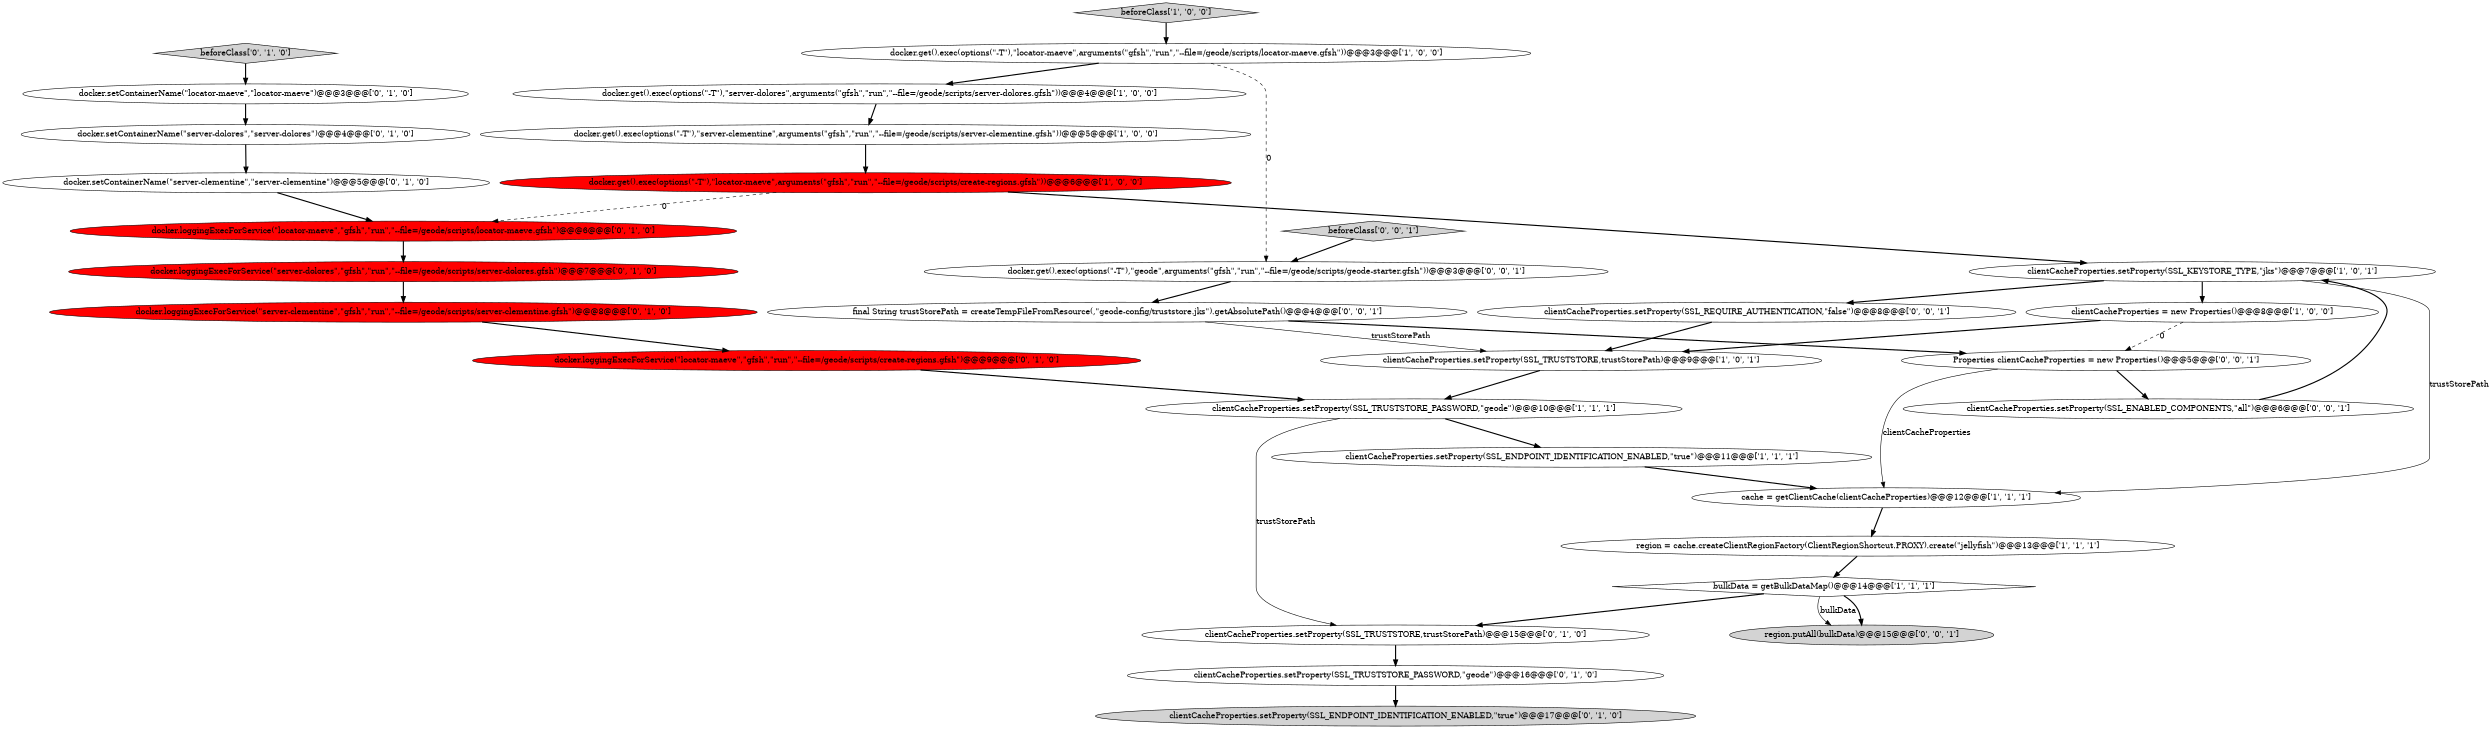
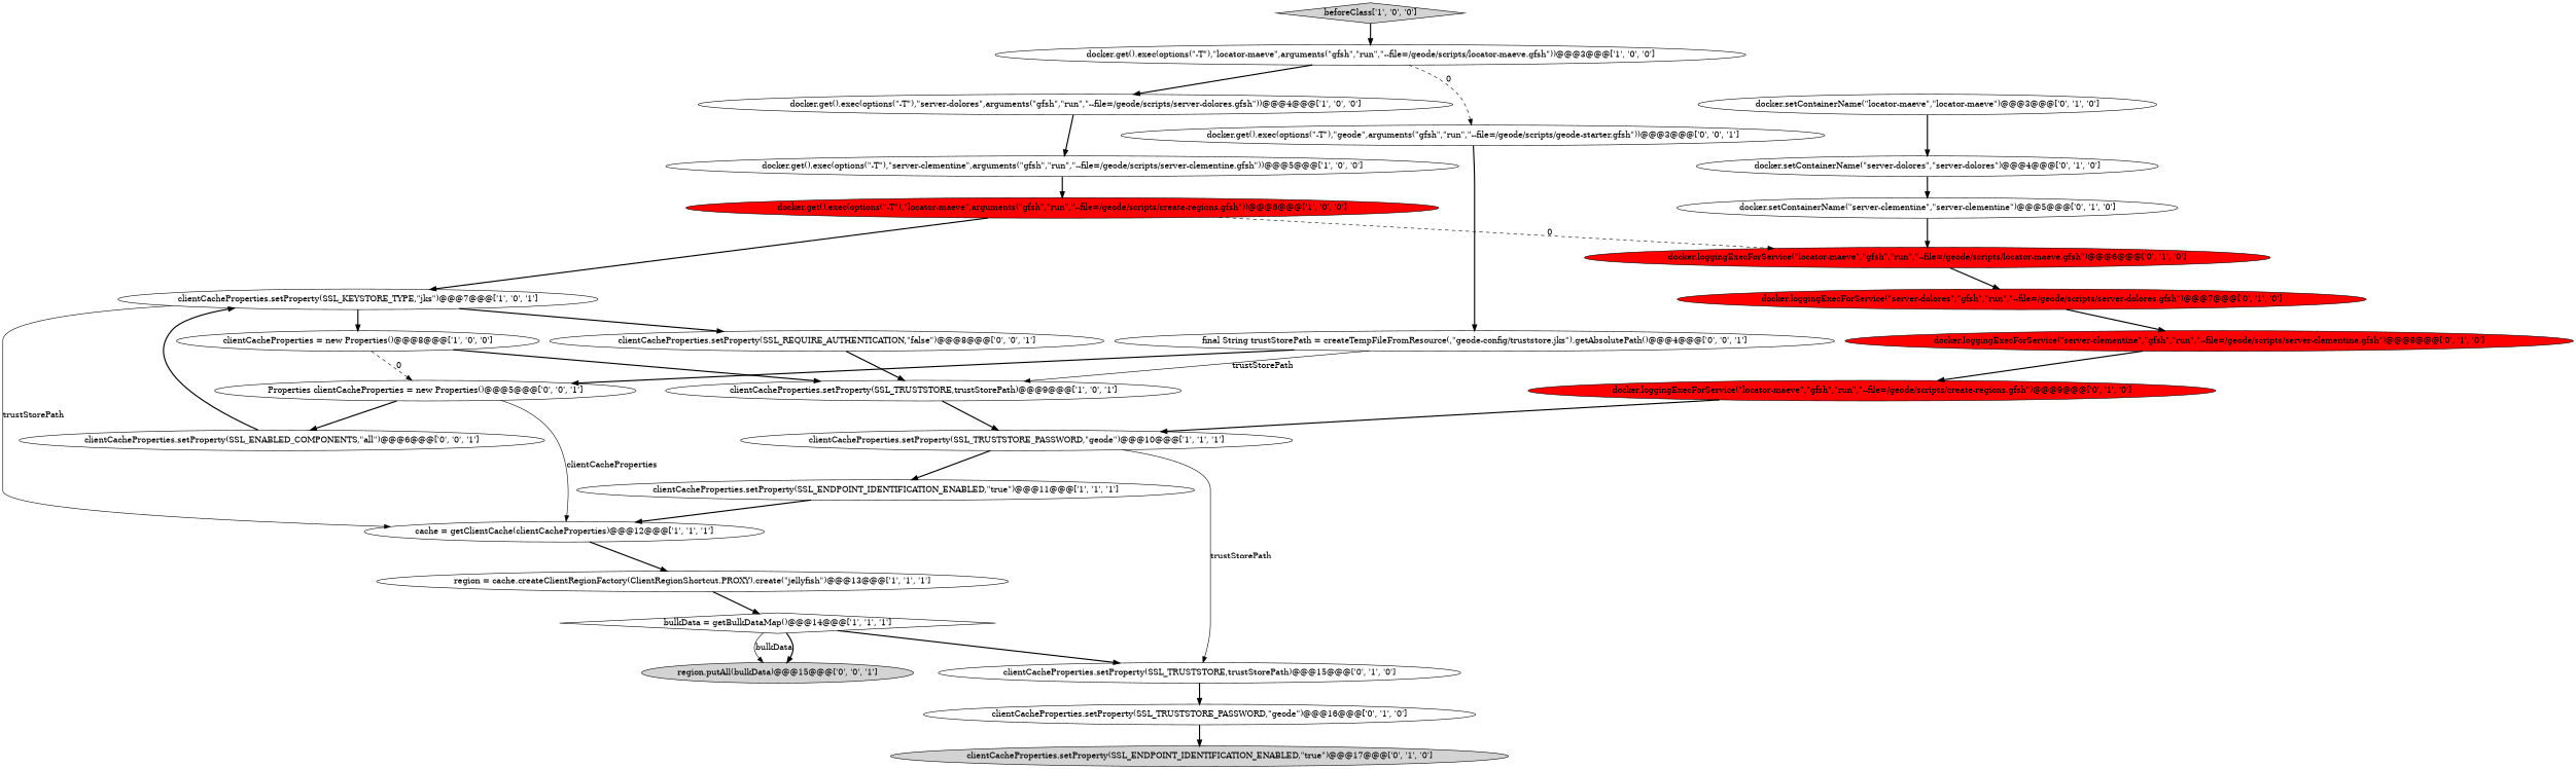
  digraph {
    node [fillcolor=white shape=ellipse style=filled]
    edge [style=bold]
    n1 [label="docker.setContainerName(\"server-dolores\",\"server-dolores\")@@@4@@@['0', '1', '0']"]
    n2 [label="docker.setContainerName(\"server-clementine\",\"server-clementine\")@@@5@@@['0', '1', '0']"]
    n3 [fillcolor=red label="docker.loggingExecForService(\"locator-maeve\",\"gfsh\",\"run\",\"--file=/geode/scripts/locator-maeve.gfsh\")@@@6@@@['0', '1', '0']"]
    n4 [label="clientCacheProperties.setProperty(SSL_ENABLED_COMPONENTS,\"all\")@@@6@@@['0', '0', '1']"]
    n5 [label="clientCacheProperties.setProperty(SSL_KEYSTORE_TYPE,\"jks\")@@@7@@@['1', '0', '1']"]
    n6 [label="clientCacheProperties = new Properties()@@@8@@@['1', '0', '0']"]
    n7 [label="cache = getClientCache(clientCacheProperties)@@@12@@@['1', '1', '1']"]
    n8 [label="clientCacheProperties.setProperty(SSL_REQUIRE_AUTHENTICATION,\"false\")@@@8@@@['0', '0', '1']"]
    n9 [fillcolor=red label="docker.loggingExecForService(\"server-dolores\",\"gfsh\",\"run\",\"--file=/geode/scripts/server-dolores.gfsh\")@@@7@@@['0', '1', '0']"]
-   n10 [fillcolor=lightgray label="beforeClass['0', '0', '1']" shape=diamond]
    n11 [label="docker.get().exec(options(\"-T\"),\"geode\",arguments(\"gfsh\",\"run\",\"--file=/geode/scripts/geode-starter.gfsh\"))@@@3@@@['0', '0', '1']"]
    n12 [label="final String trustStorePath = createTempFileFromResource(,\"geode-config/truststore.jks\").getAbsolutePath()@@@4@@@['0', '0', '1']"]
    n13 [label="docker.get().exec(options(\"-T\"),\"locator-maeve\",arguments(\"gfsh\",\"run\",\"--file=/geode/scripts/locator-maeve.gfsh\"))@@@3@@@['1', '0', '0']"]
    n14 [label="docker.get().exec(options(\"-T\"),\"server-dolores\",arguments(\"gfsh\",\"run\",\"--file=/geode/scripts/server-dolores.gfsh\"))@@@4@@@['1', '0', '0']"]
    n15 [label="docker.get().exec(options(\"-T\"),\"server-clementine\",arguments(\"gfsh\",\"run\",\"--file=/geode/scripts/server-clementine.gfsh\"))@@@5@@@['1', '0', '0']"]
    n16 [label="docker.setContainerName(\"locator-maeve\",\"locator-maeve\")@@@3@@@['0', '1', '0']"]
    n17 [label="clientCacheProperties.setProperty(SSL_TRUSTSTORE,trustStorePath)@@@9@@@['1', '0', '1']"]
    n18 [label="Properties clientCacheProperties = new Properties()@@@5@@@['0', '0', '1']"]
    n19 [label="clientCacheProperties.setProperty(SSL_TRUSTSTORE_PASSWORD,\"geode\")@@@10@@@['1', '1', '1']"]
    n20 [label="clientCacheProperties.setProperty(SSL_ENDPOINT_IDENTIFICATION_ENABLED,\"true\")@@@11@@@['1', '1', '1']"]
    n21 [label="region = cache.createClientRegionFactory(ClientRegionShortcut.PROXY).create(\"jellyfish\")@@@13@@@['1', '1', '1']"]
    n22 [label="clientCacheProperties.setProperty(SSL_TRUSTSTORE,trustStorePath)@@@15@@@['0', '1', '0']"]
    n23 [fillcolor=red label="docker.get().exec(options(\"-T\"),\"locator-maeve\",arguments(\"gfsh\",\"run\",\"--file=/geode/scripts/create-regions.gfsh\"))@@@6@@@['1', '0', '0']"]
-   n24 [fillcolor=lightgray label="beforeClass['0', '1', '0']" shape=diamond]
    n25 [fillcolor=lightgray label="region.putAll(bulkData)@@@15@@@['0', '0', '1']"]
    n26 [label="clientCacheProperties.setProperty(SSL_TRUSTSTORE_PASSWORD,\"geode\")@@@16@@@['0', '1', '0']"]
    n27 [fillcolor=lightgray label="clientCacheProperties.setProperty(SSL_ENDPOINT_IDENTIFICATION_ENABLED,\"true\")@@@17@@@['0', '1', '0']"]
    n28 [fillcolor=red label="docker.loggingExecForService(\"server-clementine\",\"gfsh\",\"run\",\"--file=/geode/scripts/server-clementine.gfsh\")@@@8@@@['0', '1', '0']"]
    n29 [fillcolor=red label="docker.loggingExecForService(\"locator-maeve\",\"gfsh\",\"run\",\"--file=/geode/scripts/create-regions.gfsh\")@@@9@@@['0', '1', '0']"]
    n30 [label="bulkData = getBulkDataMap()@@@14@@@['1', '1', '1']" shape=diamond]
    n31 [fillcolor=lightgray label="beforeClass['1', '0', '0']" shape=diamond]
    n1 -> n2
    n2 -> n3
    n3 -> n9
    n4 -> n5
    n5 -> n6
    n5 -> n7 [label=trustStorePath style=solid]
    n5 -> n8
    n6 -> n17
    n6 -> n18 [label=0 style=dashed]
    n7 -> n21
    n8 -> n17
    n9 -> n28
-   n10 -> n11
    n11 -> n12
    n12 -> n17 [label=trustStorePath style=solid]
    n12 -> n18
    n13 -> n11 [label=0 style=dashed]
    n13 -> n14
    n14 -> n15
    n15 -> n23
    n16 -> n1
    n17 -> n19
    n18 -> n4
    n18 -> n7 [label=clientCacheProperties style=solid]
    n19 -> n20
    n19 -> n22 [label=trustStorePath style=solid]
    n20 -> n7
    n21 -> n30
    n22 -> n26
    n23 -> n3 [label=0 style=dashed]
    n23 -> n5
-   n24 -> n16
    n26 -> n27
    n28 -> n29
    n29 -> n19
    n30 -> n22
    n30 -> n25 [label=bulkData style=solid]
    n30 -> n25
    n31 -> n13
  }
